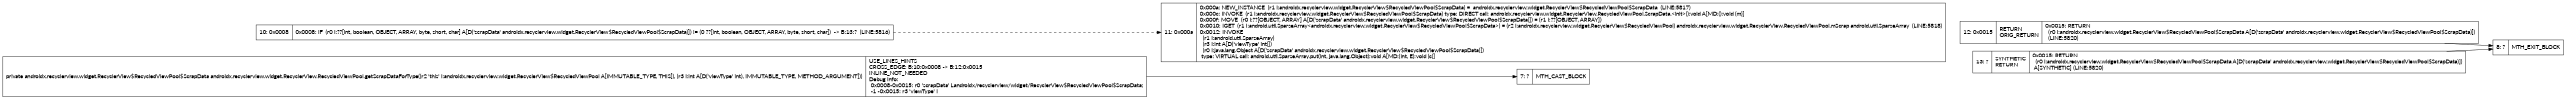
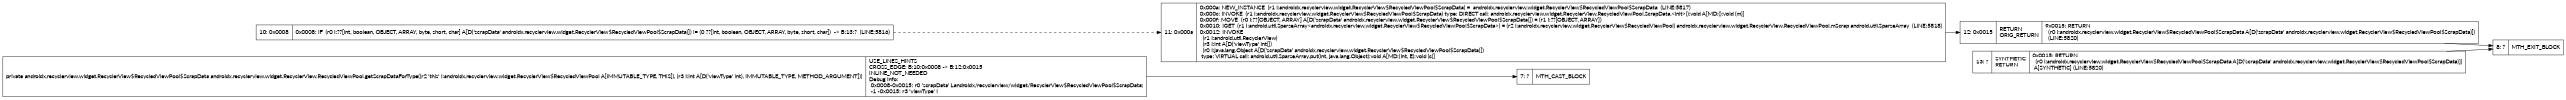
  digraph {
    fontname=Lato
    rankdir=LR
    node [fontname=Lato shape=record]
    edge [fontname=Lato]
    n1 [label="{7\:\ ?|MTH_CAST_BLOCK\l}"]
    n2 [label="{10\:\ 0x0008|0x0008: IF  (r0 I:??[int, boolean, OBJECT, ARRAY, byte, short, char] A[D('scrapData' androidx.recyclerview.widget.RecyclerView$RecycledViewPool$ScrapData)]) != (0 ??[int, boolean, OBJECT, ARRAY, byte, short, char])  \-\> B:13:?  (LINE:5816)\l}"]
-   n3 [label="{11\:\ 0x000a|0x000a: NEW_INSTANCE  (r1 I:androidx.recyclerview.widget.RecyclerView$RecycledViewPool$ScrapData) =  androidx.recyclerview.widget.RecyclerView$RecycledViewPool$ScrapData  (LINE:5817)\l0x000c: INVOKE  (r1 I:androidx.recyclerview.widget.RecyclerView$RecycledViewPool$ScrapData) type: DIRECT call: androidx.recyclerview.widget.RecyclerView.RecycledViewPool.ScrapData.\<init\>():void A[MD:():void (m)]\l0x000f: MOVE  (r0 I:??[OBJECT, ARRAY] A[D('scrapData' androidx.recyclerview.widget.RecyclerView$RecycledViewPool$ScrapData)]) = (r1 I:??[OBJECT, ARRAY]) \l0x0010: IGET  (r1 I:android.util.SparseArray\<androidx.recyclerview.widget.RecyclerView$RecycledViewPool$ScrapData\>) = (r2 I:androidx.recyclerview.widget.RecyclerView$RecycledViewPool) androidx.recyclerview.widget.RecyclerView.RecycledViewPool.mScrap android.util.SparseArray  (LINE:5818)\l0x0012: INVOKE  \l  (r1 I:android.util.SparseArray)\l  (r3 I:int A[D('viewType' int)])\l  (r0 I:java.lang.Object A[D('scrapData' androidx.recyclerview.widget.RecyclerView$RecycledViewPool$ScrapData)])\l type: VIRTUAL call: android.util.SparseArray.put(int, java.lang.Object):void A[MD:(int, E):void (c)]\l}"]
-   n4 [label="{12\:\ 0x0015|RETURN\lORIG_RETURN\l|0x0015: RETURN  \l  (r0 I:androidx.recyclerview.widget.RecyclerView$RecycledViewPool$ScrapData A[D('scrapData' androidx.recyclerview.widget.RecyclerView$RecycledViewPool$ScrapData)])\l  (LINE:5820)\l}"]
+   n3 [label="{11\:\ 0x000a|0x000a: NEW_INSTANCE  (r1 I:androidx.recyclerview.widget.RecyclerView$RecycledViewPool$ScrapData) =  androidx.recyclerview.widget.RecyclerView$RecycledViewPool$ScrapData  (LINE:5817)\l0x000c: INVOKE  (r1 I:androidx.recyclerview.widget.RecyclerView$RecycledViewPool$ScrapData) type: DIRECT call: androidx.recyclerview.widget.RecyclerView.RecycledViewPool.ScrapData.\<init\>():void A[MD:():void (m)]\l0x000f: MOVE  (r0 I:??[OBJECT, ARRAY] A[D('scrapData' androidx.recyclerview.widget.RecyclerView$RecycledViewPool$ScrapData)]) = (r1 I:??[OBJECT, ARRAY]) \l0x0010: IGET  (r1 I:android.util.SparseArray\<androidx.recyclerview.widget.RecyclerView$RecycledViewPool$ScrapData\>) = (r2 I:androidx.recyclerview.widget.RecyclerView$RecycledViewPool) androidx.recyclerview.widget.RecyclerView.RecycledViewPool.mScrap android.util.SparseArray  (LINE:5818)\l0x0012: INVOKE  \l  (r1 I:android.util.RecyclerView)\l  (r3 I:int A[D('viewType' int)])\l  (r0 I:java.lang.Object A[D('scrapData' androidx.recyclerview.widget.RecyclerView$RecycledViewPool$ScrapData)])\l type: VIRTUAL call: android.util.SparseArray.put(int, java.lang.Object):void A[MD:(int, E):void (c)]\l}"]
+   n4 [label="{12\:\ 0x0015|RETURN\lORIG_RETURN\l|9x0015: RETURN  \l  (r0 I:androidx.recyclerview.widget.RecyclerView$RecycledViewPool$ScrapData A[D('scrapData' androidx.recyclerview.widget.RecyclerView$RecycledViewPool$ScrapData)])\l  (LINE:5820)\l}"]
    n5 [label="{13\:\ ?|SYNTHETIC\lRETURN\l|0x0015: RETURN  \l  (r0 I:androidx.recyclerview.widget.RecyclerView$RecycledViewPool$ScrapData A[D('scrapData' androidx.recyclerview.widget.RecyclerView$RecycledViewPool$ScrapData)])\l A[SYNTHETIC] (LINE:5820)\l}"]
    n6 [label="{8\:\ ?|MTH_EXIT_BLOCK\l}"]
    n7 [label="{private androidx.recyclerview.widget.RecyclerView$RecycledViewPool$ScrapData androidx.recyclerview.widget.RecyclerView.RecycledViewPool.getScrapDataForType((r2 'this' I:androidx.recyclerview.widget.RecyclerView$RecycledViewPool A[IMMUTABLE_TYPE, THIS]), (r3 I:int A[D('viewType' int), IMMUTABLE_TYPE, METHOD_ARGUMENT]))  | USE_LINES_HINTS\lCROSS_EDGE: B:10:0x0008 \-\> B:12:0x0015\lINLINE_NOT_NEEDED\lDebug Info:\l  0x0008\-0x0015: r0 'scrapData' Landroidx\/recyclerview\/widget\/RecyclerView$RecycledViewPool$ScrapData;\l  \-1 \-0x0015: r3 'viewType' I\l}"]
    n2 -> n3 [style=dashed]
+   n3 -> n4
    n4 -> n6
    n5 -> n6
    n7 -> n1
  }
